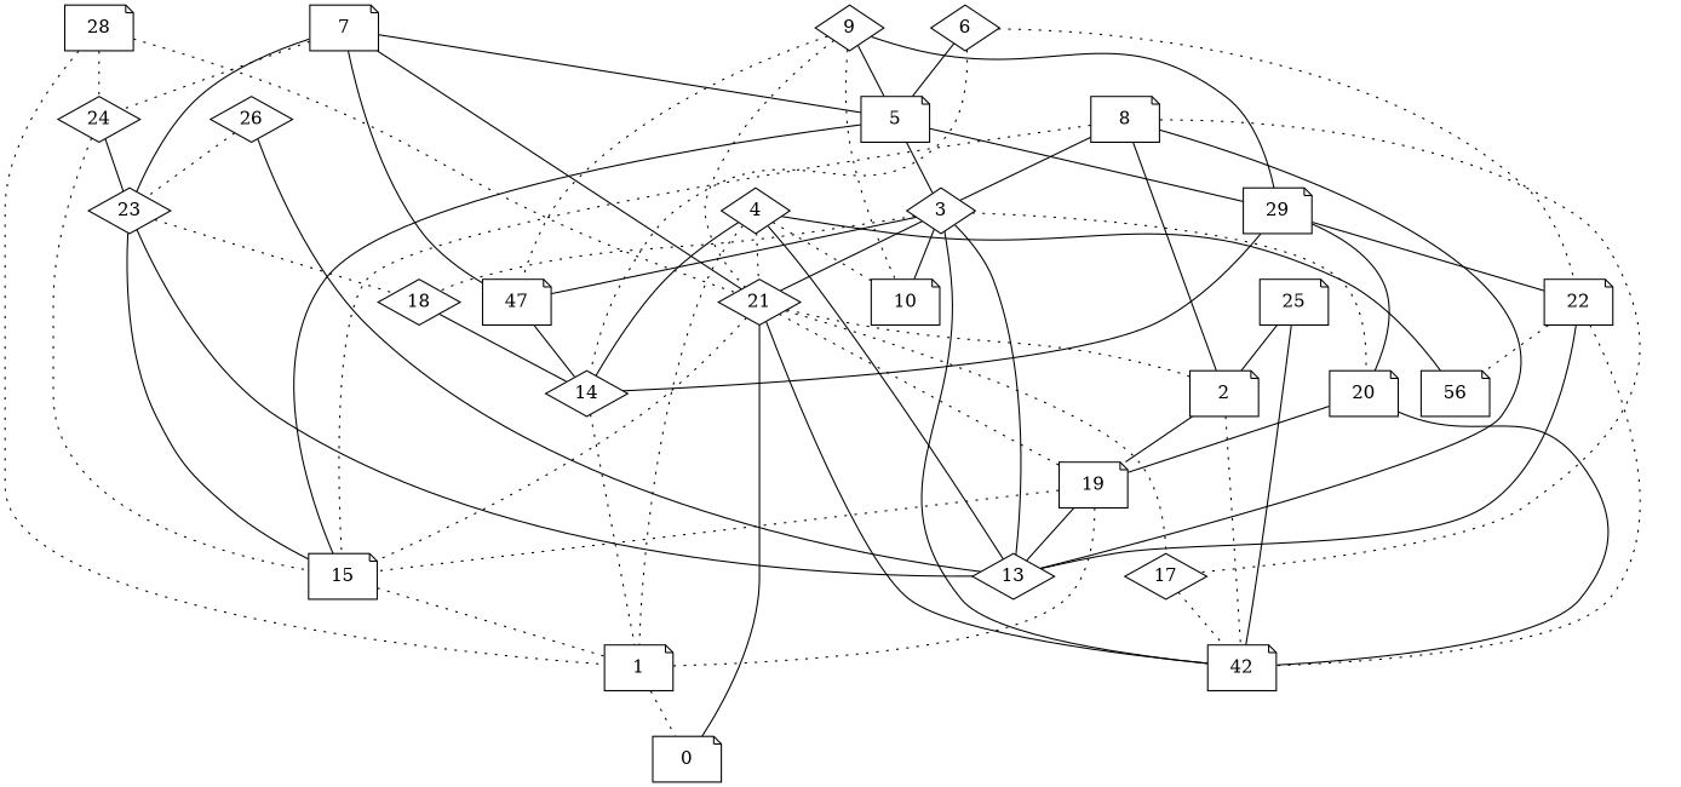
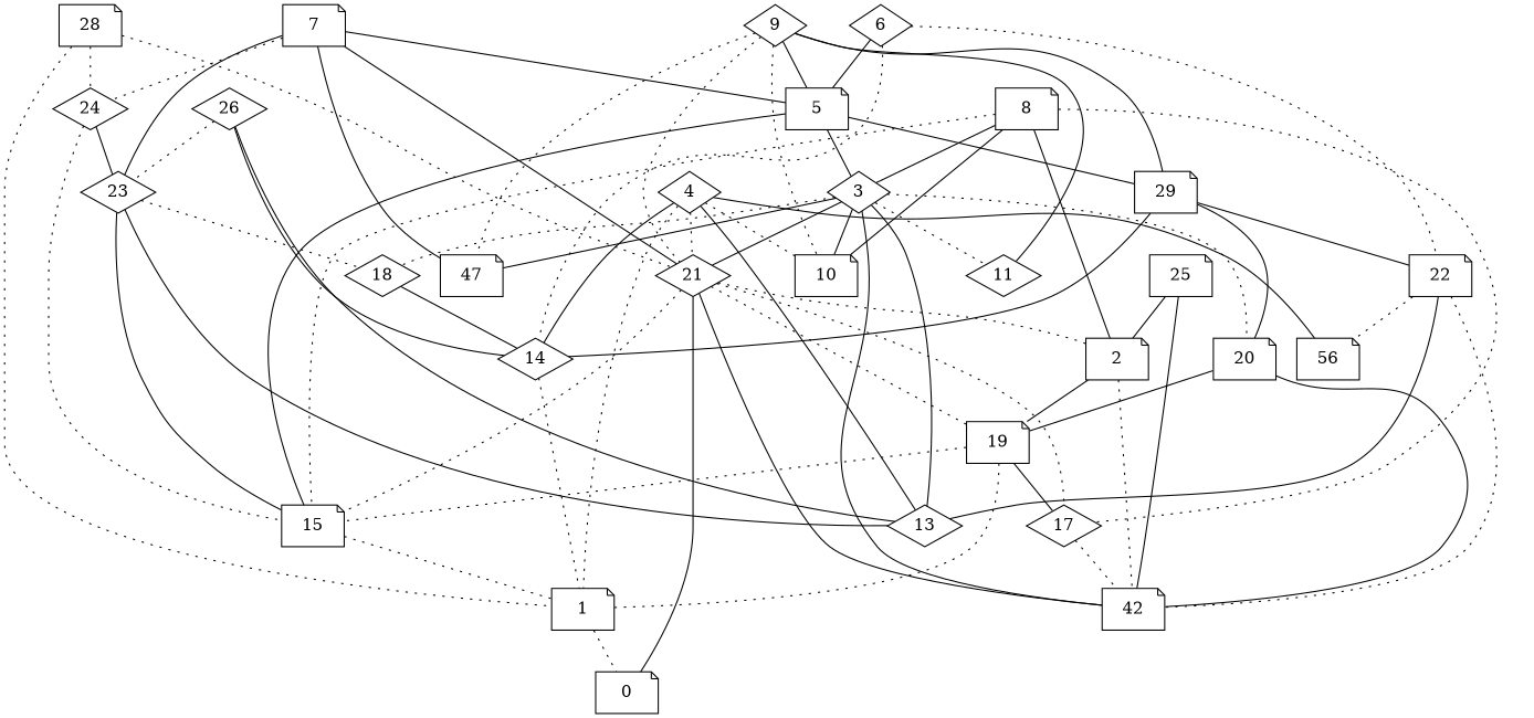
  digraph {
    node [shape=note]
    edge [color=black dir=none style=solid]
    1
    0
    9 [shape=diamond]
    22
    n5 [label=47]
+   11 [shape=diamond]
    21 [shape=diamond]
    10
    29
    5
    n11 [label=56]
    13 [shape=diamond]
    n13 [label=42]
    15
    17 [shape=diamond]
    19
    2
    14 [shape=diamond]
    20
    26 [shape=diamond]
    23 [shape=diamond]
    18 [shape=diamond]
    28
    24 [shape=diamond]
    7
    3 [shape=diamond]
    4 [shape=diamond]
    8
    6 [shape=diamond]
    25
    subgraph sub_1 {
      1
      0
      9
      22
      n5
+     11
      21
      10
      29
      5
      n11
      13
      n13
      15
      17
      19
      2
      14
      20
      26
      23
      18
      28
      24
      7
      3
      4
      8
      6
      25
    }
    1 -> 0 [style=dotted]
    9 -> n5 [style=dotted]
+   9 -> 11
    9 -> 21 [style=dotted]
    9 -> 10 [style=dotted]
    9 -> 29
    9 -> 5
    22 -> n11 [style=dotted]
    22 -> 13
    22 -> n13 [style=dotted]
    21 -> 0
    21 -> n13
    21 -> 15 [style=dotted]
    21 -> 17 [style=dotted]
    21 -> 19 [style=dotted]
    21 -> 2 [style=dotted]
    29 -> 22
    29 -> 14
    29 -> 20
    5 -> 29
    5 -> 15
    5 -> 3
    15 -> 1 [style=dotted]
    17 -> n13 [style=dotted]
    19 -> 1 [style=dotted]
    19 -> 15 [style=dotted]
-   19 -> 13
+   19 -> 17
    2 -> n13 [style=dotted]
    2 -> 19
    14 -> 1 [style=dotted]
    20 -> n13
    20 -> 19
    26 -> 13
-   n5 -> 14
+   26 -> 14
    26 -> 23 [style=dotted]
    23 -> 13
    23 -> 15
    23 -> 18 [style=dotted]
    18 -> 14
    28 -> 1 [style=dotted]
    28 -> 21 [style=dotted]
    28 -> 24 [style=dotted]
    24 -> 15 [style=dotted]
    24 -> 23
    7 -> n5
    7 -> 21
    7 -> 5
    7 -> 23
    7 -> 24 [style=dotted]
    3 -> n5
+   3 -> 11 [style=dotted]
    3 -> 21
    3 -> 10
    3 -> 13
    3 -> n13
    3 -> 20 [style=dotted]
    3 -> 18 [style=dotted]
    4 -> 1 [style=dotted]
    4 -> 21 [style=dotted]
    4 -> 10 [style=dotted]
    4 -> n11
    4 -> 13
    4 -> 14
-   8 -> 13
+   8 -> 10
    8 -> 15 [style=dotted]
    8 -> 17 [style=dotted]
    8 -> 2
    8 -> 3
    6 -> 22 [style=dotted]
    6 -> 5
    6 -> 14 [style=dotted]
    25 -> n13
    25 -> 2
  }
